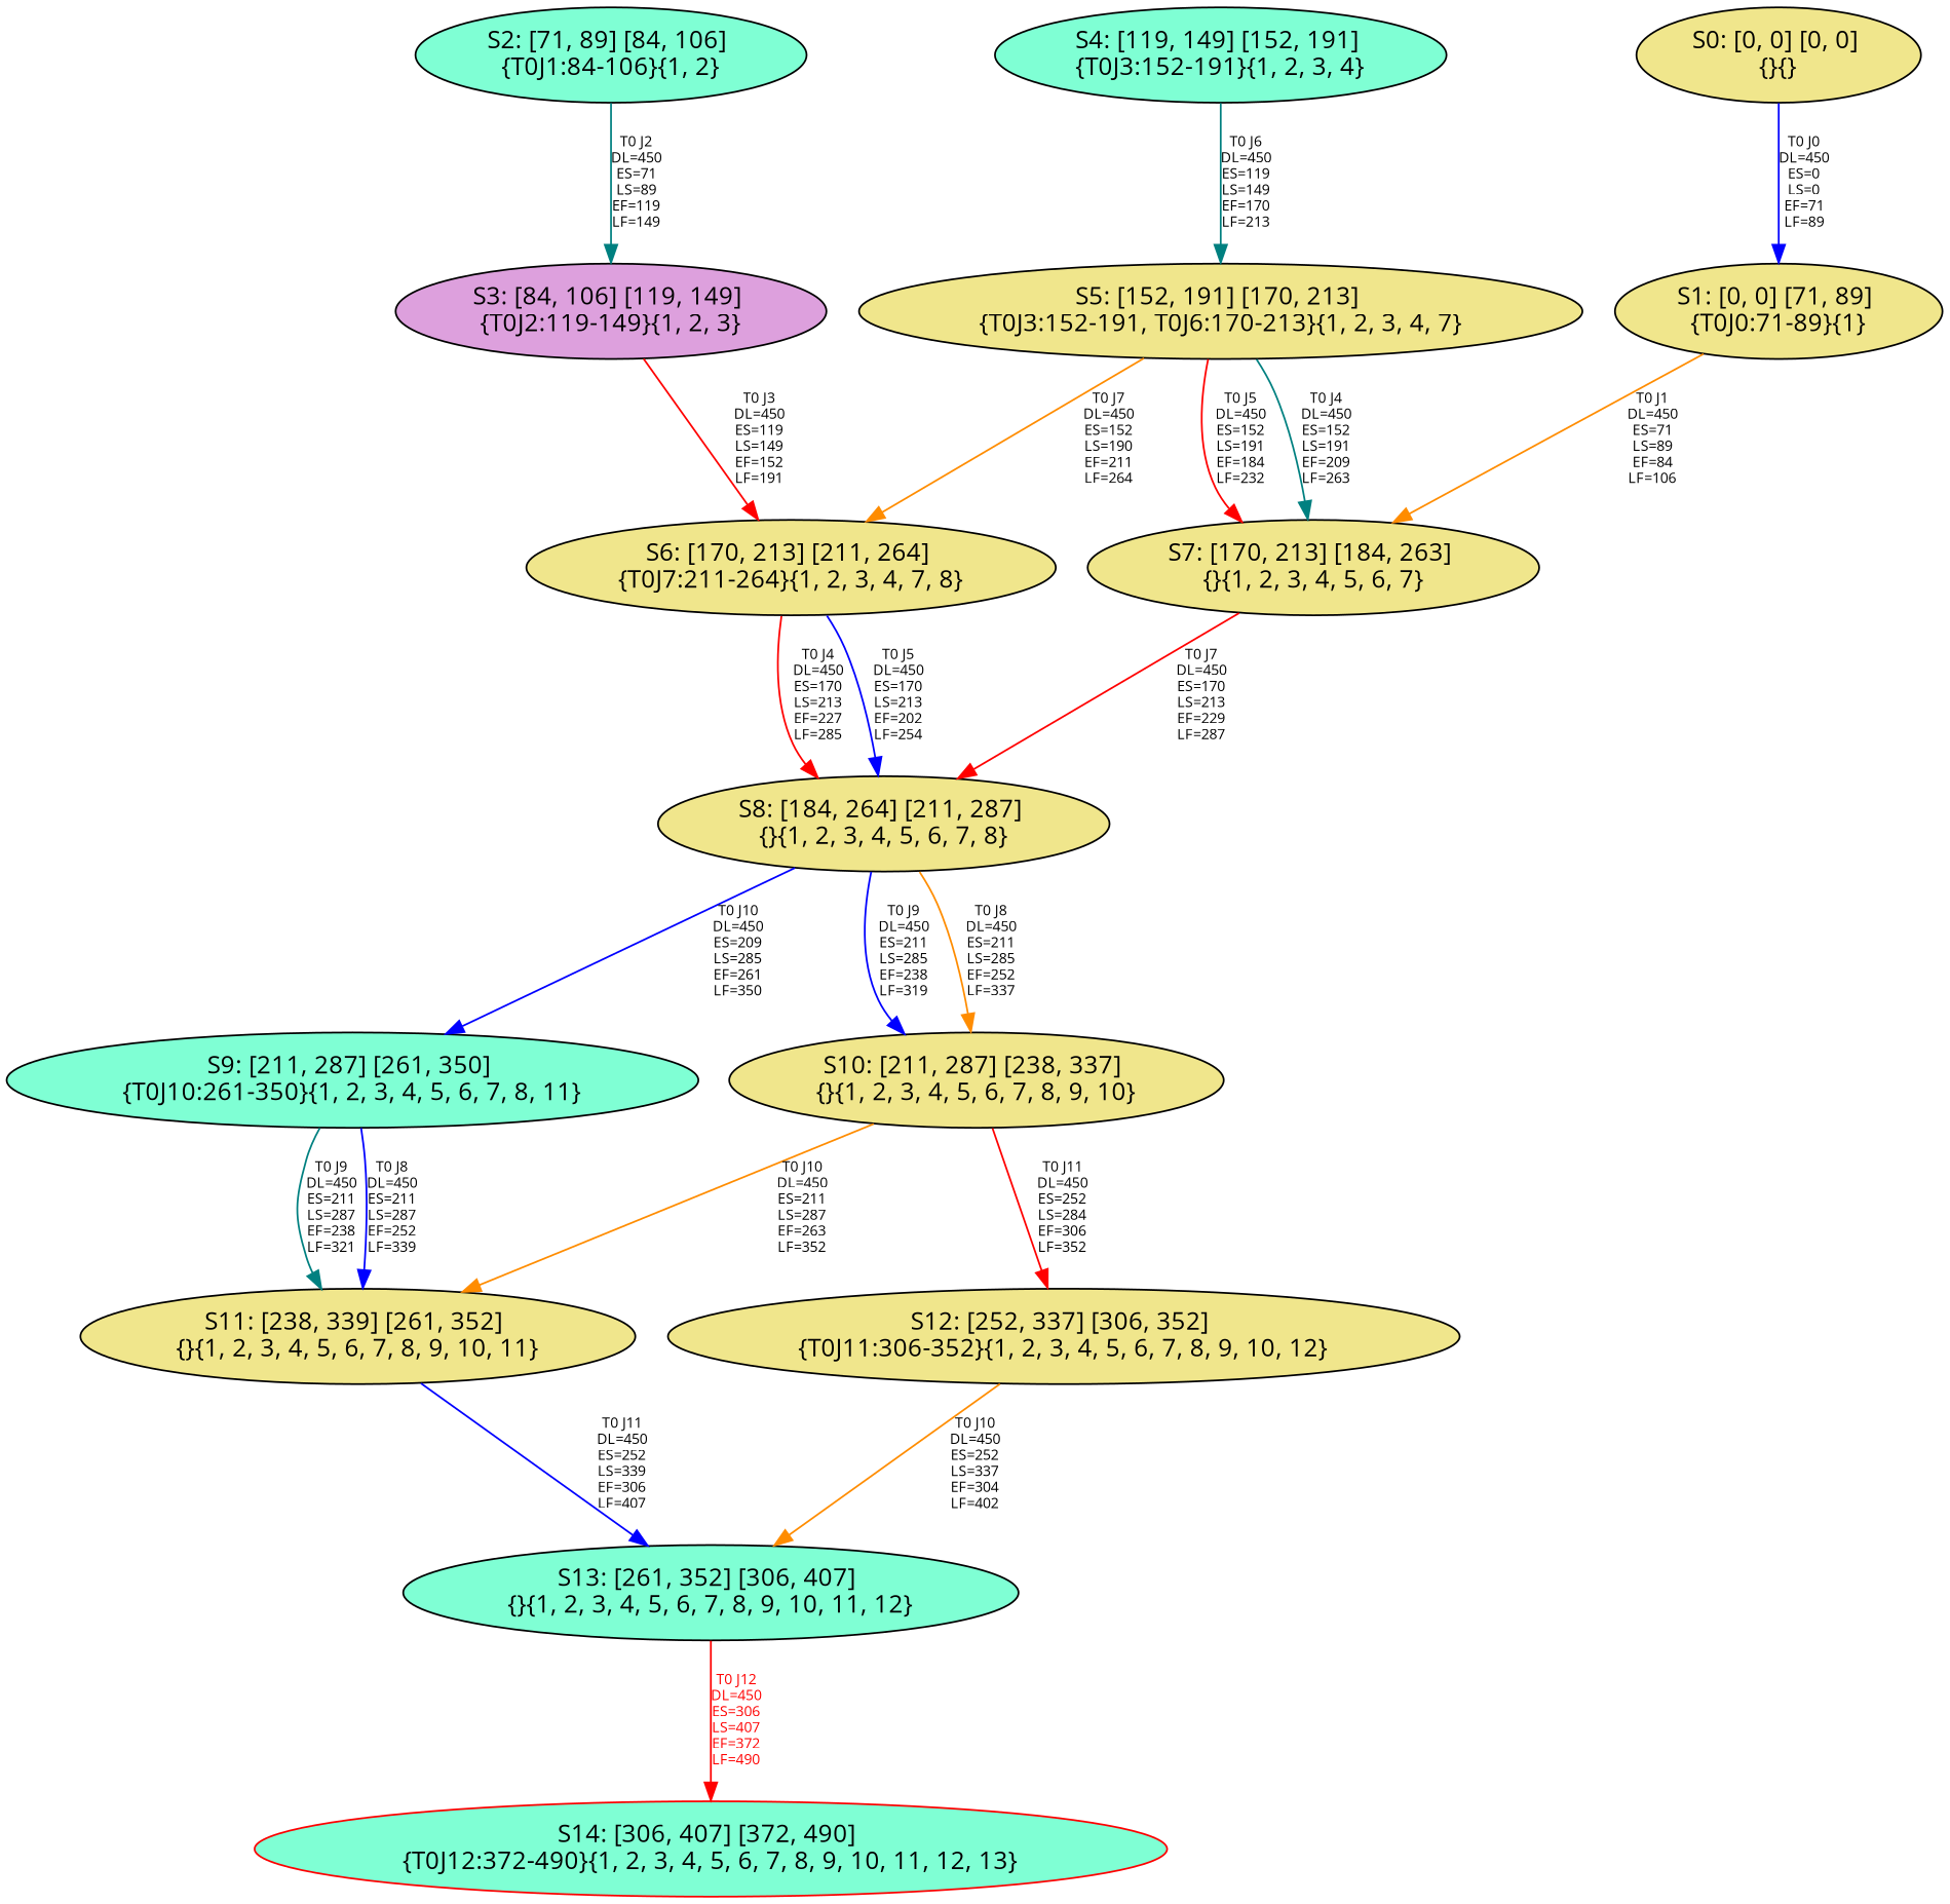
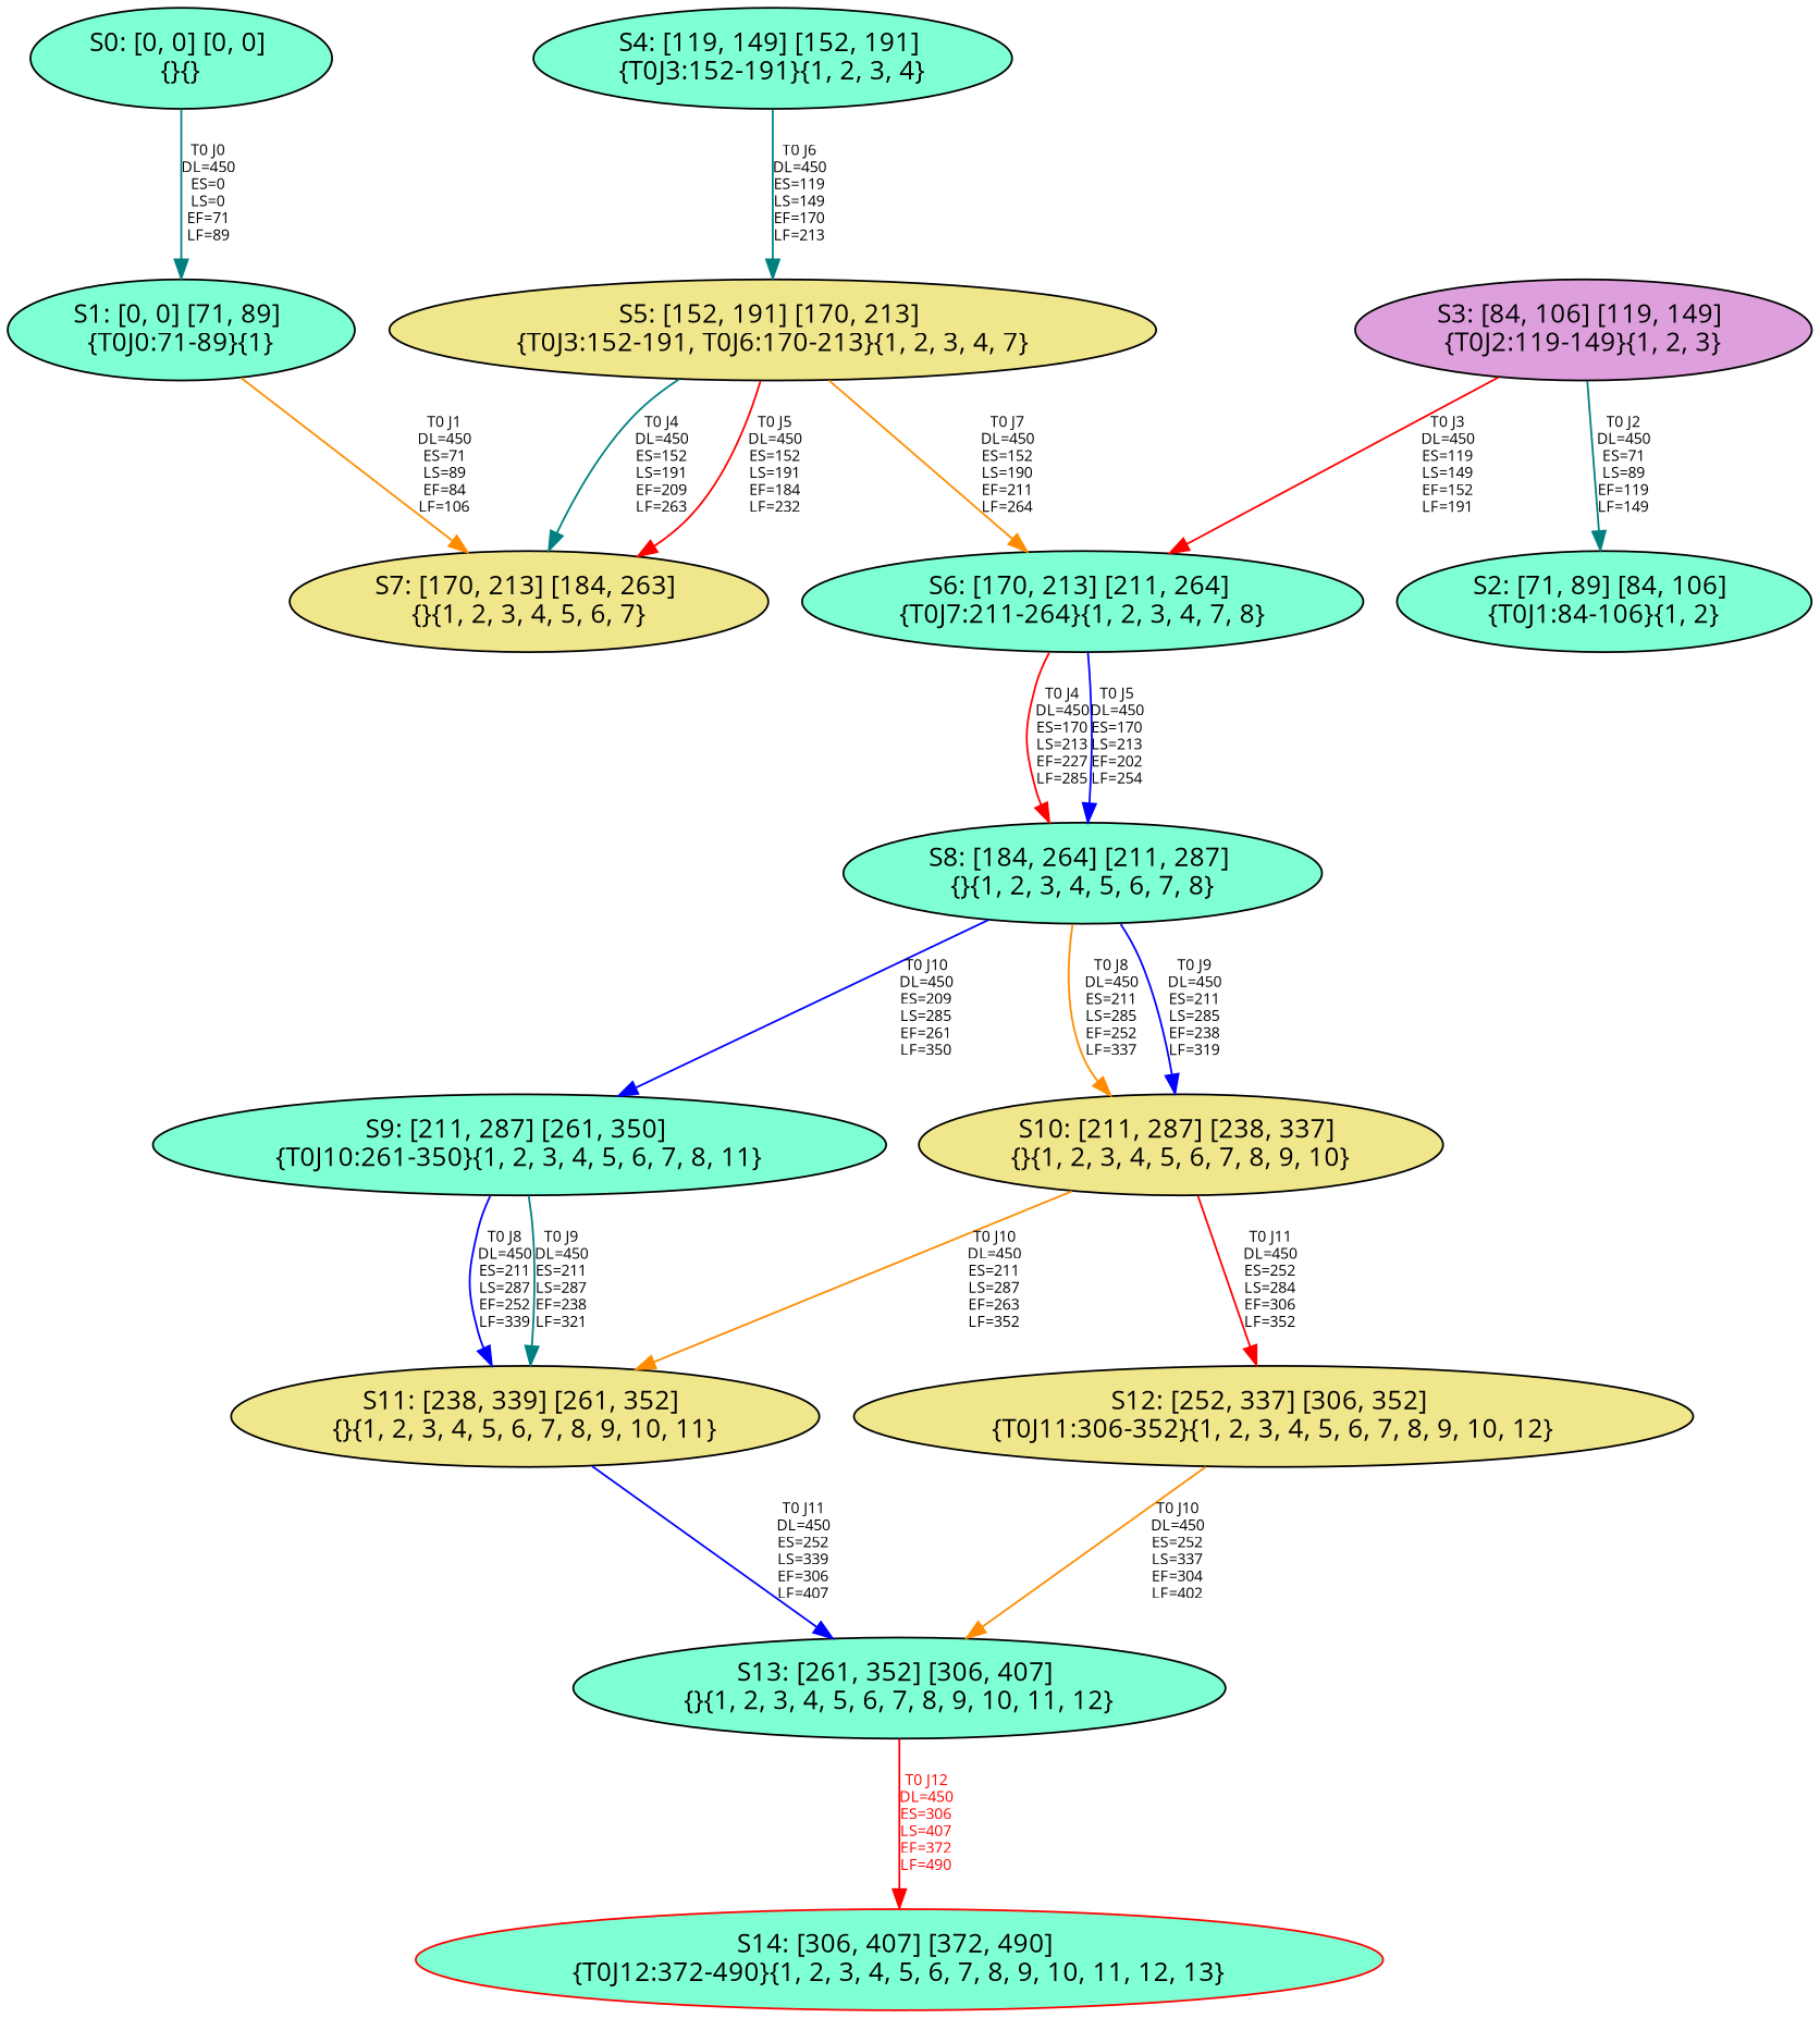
  digraph {
    fontname="Open Sans"
    node [fillcolor=khaki fontname="Open Sans" style=filled]
    edge [color=red fontname="Open Sans" fontsize=8]
-   n1 [label="S0: [0, 0] [0, 0] \n{}{}"]
-   n2 [label="S1: [0, 0] [71, 89] \n{T0J0:71-89}{1}"]
+   n1 [fillcolor=aquamarine label="S0: [0, 0] [0, 0] \n{}{}"]
+   n2 [fillcolor=aquamarine label="S1: [0, 0] [71, 89] \n{T0J0:71-89}{1}"]
    n3 [label="S7: [170, 213] [184, 263] \n{}{1, 2, 3, 4, 5, 6, 7}"]
    n4 [fillcolor=aquamarine label="S2: [71, 89] [84, 106] \n{T0J1:84-106}{1, 2}"]
    n5 [fillcolor=plum label="S3: [84, 106] [119, 149] \n{T0J2:119-149}{1, 2, 3}"]
-   n6 [label="S6: [170, 213] [211, 264] \n{T0J7:211-264}{1, 2, 3, 4, 7, 8}"]
+   n6 [fillcolor=aquamarine label="S6: [170, 213] [211, 264] \n{T0J7:211-264}{1, 2, 3, 4, 7, 8}"]
    n7 [fillcolor=aquamarine label="S4: [119, 149] [152, 191] \n{T0J3:152-191}{1, 2, 3, 4}"]
    n8 [label="S5: [152, 191] [170, 213] \n{T0J3:152-191, T0J6:170-213}{1, 2, 3, 4, 7}"]
-   n9 [label="S8: [184, 264] [211, 287] \n{}{1, 2, 3, 4, 5, 6, 7, 8}"]
+   n9 [fillcolor=aquamarine label="S8: [184, 264] [211, 287] \n{}{1, 2, 3, 4, 5, 6, 7, 8}"]
    n10 [fillcolor=aquamarine label="S9: [211, 287] [261, 350] \n{T0J10:261-350}{1, 2, 3, 4, 5, 6, 7, 8, 11}"]
    n11 [label="S10: [211, 287] [238, 337] \n{}{1, 2, 3, 4, 5, 6, 7, 8, 9, 10}"]
    n12 [label="S11: [238, 339] [261, 352] \n{}{1, 2, 3, 4, 5, 6, 7, 8, 9, 10, 11}"]
    n13 [label="S12: [252, 337] [306, 352] \n{T0J11:306-352}{1, 2, 3, 4, 5, 6, 7, 8, 9, 10, 12}"]
    n14 [fillcolor=aquamarine label="S13: [261, 352] [306, 407] \n{}{1, 2, 3, 4, 5, 6, 7, 8, 9, 10, 11, 12}"]
    n15 [color=Red fillcolor=aquamarine label="S14: [306, 407] [372, 490] \n{T0J12:372-490}{1, 2, 3, 4, 5, 6, 7, 8, 9, 10, 11, 12, 13}"]
-   n1 -> n2 [color=blue label="T0 J0\nDL=450\nES=0\nLS=0\nEF=71\nLF=89"]
+   n1 -> n2 [color=teal label="T0 J0\nDL=450\nES=0\nLS=0\nEF=71\nLF=89"]
    n2 -> n3 [color=darkorange label="T0 J1\nDL=450\nES=71\nLS=89\nEF=84\nLF=106"]
-   n3 -> n9 [label="T0 J7\nDL=450\nES=170\nLS=213\nEF=229\nLF=287"]
-   n4 -> n5 [color=teal label="T0 J2\nDL=450\nES=71\nLS=89\nEF=119\nLF=149"]
+   n5 -> n4 [color=teal label="T0 J2\nDL=450\nES=71\nLS=89\nEF=119\nLF=149"]
    n5 -> n6 [label="T0 J3\nDL=450\nES=119\nLS=149\nEF=152\nLF=191"]
    n6 -> n9 [label="T0 J4\nDL=450\nES=170\nLS=213\nEF=227\nLF=285"]
    n6 -> n9 [color=blue label="T0 J5\nDL=450\nES=170\nLS=213\nEF=202\nLF=254"]
    n7 -> n8 [color=teal label="T0 J6\nDL=450\nES=119\nLS=149\nEF=170\nLF=213"]
    n8 -> n3 [color=teal label="T0 J4\nDL=450\nES=152\nLS=191\nEF=209\nLF=263"]
    n8 -> n3 [label="T0 J5\nDL=450\nES=152\nLS=191\nEF=184\nLF=232"]
    n8 -> n6 [color=darkorange label="T0 J7\nDL=450\nES=152\nLS=190\nEF=211\nLF=264"]
    n9 -> n10 [color=blue label="T0 J10\nDL=450\nES=209\nLS=285\nEF=261\nLF=350"]
    n9 -> n11 [color=darkorange label="T0 J8\nDL=450\nES=211\nLS=285\nEF=252\nLF=337"]
    n9 -> n11 [color=blue label="T0 J9\nDL=450\nES=211\nLS=285\nEF=238\nLF=319"]
    n10 -> n12 [color=blue label="T0 J8\nDL=450\nES=211\nLS=287\nEF=252\nLF=339"]
    n10 -> n12 [color=teal label="T0 J9\nDL=450\nES=211\nLS=287\nEF=238\nLF=321"]
    n11 -> n12 [color=darkorange label="T0 J10\nDL=450\nES=211\nLS=287\nEF=263\nLF=352"]
    n11 -> n13 [label="T0 J11\nDL=450\nES=252\nLS=284\nEF=306\nLF=352"]
    n12 -> n14 [color=blue label="T0 J11\nDL=450\nES=252\nLS=339\nEF=306\nLF=407"]
    n13 -> n14 [color=darkorange label="T0 J10\nDL=450\nES=252\nLS=337\nEF=304\nLF=402"]
    n14 -> n15 [fontcolor=Red label="T0 J12\nDL=450\nES=306\nLS=407\nEF=372\nLF=490"]
  }
